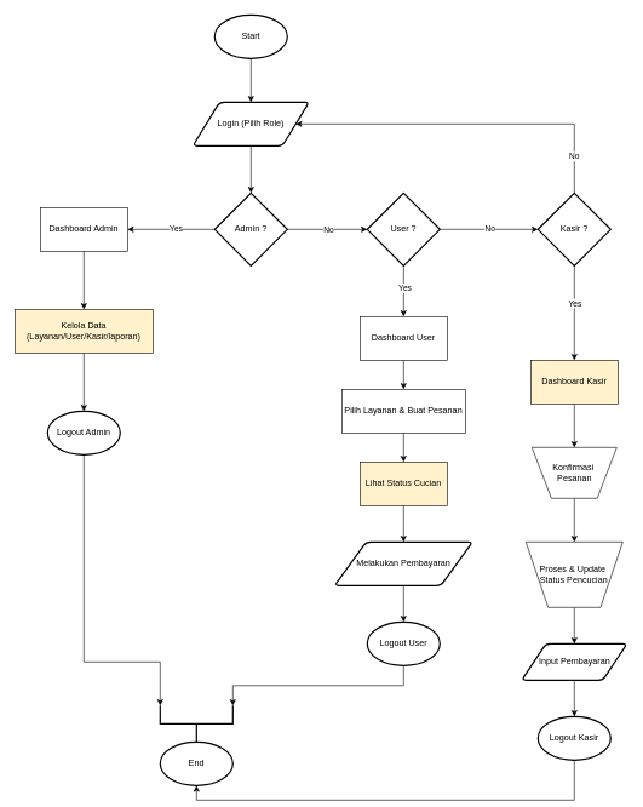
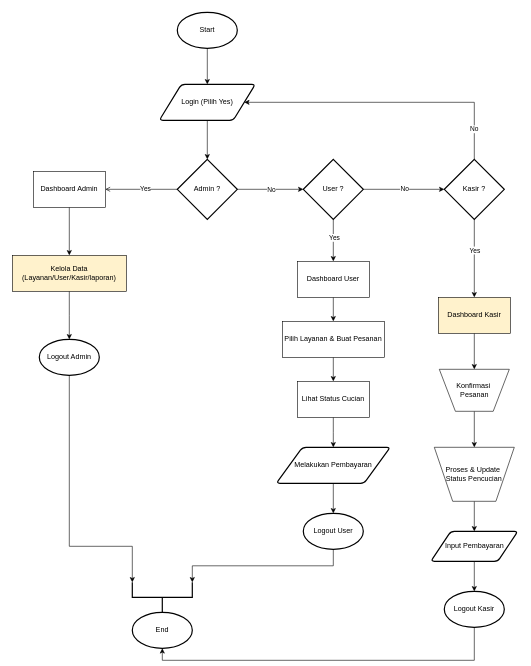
  <mxCell id="0" />
  <mxCell id="1" parent="0" />
  <mxCell id="2" style="edgeStyle=orthogonalEdgeStyle;rounded=0;orthogonalLoop=1;jettySize=auto;html=1;exitX=1;exitY=0.5;exitDx=0;exitDy=0;entryX=0;entryY=0.5;entryDx=0;entryDy=0;exitPerimeter=0;entryPerimeter=0;" parent="1" source="25" target="28" edge="1"><mxGeometry relative="1" as="geometry"><mxPoint x="385" y="305" as="sourcePoint" /><mxPoint x="505" y="305" as="targetPoint" /></mxGeometry></mxCell>
  <mxCell id="3" value="No" style="edgeLabel;html=1;align=center;verticalAlign=middle;resizable=0;points=[];" parent="2" vertex="1" connectable="0"><mxGeometry x="0.01" relative="1" as="geometry"><mxPoint as="offset" /></mxGeometry></mxCell>
  <mxCell id="4" style="edgeStyle=orthogonalEdgeStyle;rounded=0;orthogonalLoop=1;jettySize=auto;html=1;exitX=0.5;exitY=1;exitDx=0;exitDy=0;entryX=0.5;entryY=0;entryDx=0;entryDy=0;" parent="1" source="5" target="7" edge="1"><mxGeometry relative="1" as="geometry" /></mxCell>
  <mxCell id="5" value="Dashboard Admin" style="rounded=0;whiteSpace=wrap;html=1;" parent="1" vertex="1"><mxGeometry x="55" y="285" width="120" height="60" as="geometry" /></mxCell>
  <mxCell id="6" style="edgeStyle=orthogonalEdgeStyle;rounded=0;orthogonalLoop=1;jettySize=auto;html=1;exitX=0.5;exitY=1;exitDx=0;exitDy=0;entryX=0.5;entryY=0;entryDx=0;entryDy=0;" parent="1" source="7" edge="1"><mxGeometry relative="1" as="geometry"><mxPoint x="115" y="565" as="targetPoint" /></mxGeometry></mxCell>
  <mxCell id="7" value="Kelola Data (Layanan/User/Kasir/laporan)" style="rounded=0;whiteSpace=wrap;html=1;fillColor=#fff2cc;" parent="1" vertex="1"><mxGeometry y="425" width="190" height="60" as="geometry" x="20" /></mxCell>
  <mxCell id="8" style="edgeStyle=orthogonalEdgeStyle;rounded=0;orthogonalLoop=1;jettySize=auto;html=1;exitX=0.5;exitY=1;exitDx=0;exitDy=0;entryX=0.5;entryY=0;entryDx=0;entryDy=0;exitPerimeter=0;" parent="1" source="28" target="13" edge="1"><mxGeometry relative="1" as="geometry"><mxPoint x="545" y="345" as="sourcePoint" /></mxGeometry></mxCell>
  <mxCell id="9" value="Yes" style="edgeLabel;html=1;align=center;verticalAlign=middle;resizable=0;points=[];" parent="8" vertex="1" connectable="0"><mxGeometry x="-0.143" y="1" relative="1" as="geometry"><mxPoint as="offset" /></mxGeometry></mxCell>
  <mxCell id="10" style="edgeStyle=orthogonalEdgeStyle;rounded=0;orthogonalLoop=1;jettySize=auto;html=1;exitX=1;exitY=0.5;exitDx=0;exitDy=0;entryX=0;entryY=0.5;entryDx=0;entryDy=0;exitPerimeter=0;entryPerimeter=0;" parent="1" source="28" target="31" edge="1"><mxGeometry relative="1" as="geometry"><mxPoint x="585" y="305" as="sourcePoint" /><mxPoint x="750" y="305" as="targetPoint" /></mxGeometry></mxCell>
  <mxCell id="11" value="No" style="edgeLabel;html=1;align=center;verticalAlign=middle;resizable=0;points=[];" parent="10" vertex="1" connectable="0"><mxGeometry x="0.004" y="1" relative="1" as="geometry"><mxPoint as="offset" /></mxGeometry></mxCell>
  <mxCell id="12" style="edgeStyle=orthogonalEdgeStyle;rounded=0;orthogonalLoop=1;jettySize=auto;html=1;exitX=0.5;exitY=1;exitDx=0;exitDy=0;entryX=0.5;entryY=0;entryDx=0;entryDy=0;" parent="1" source="13" target="15" edge="1"><mxGeometry relative="1" as="geometry" /></mxCell>
  <mxCell id="13" value="Dashboard User" style="rounded=0;whiteSpace=wrap;html=1;" parent="1" vertex="1"><mxGeometry x="495" y="435" width="120" height="60" as="geometry" /></mxCell>
  <mxCell id="14" style="edgeStyle=orthogonalEdgeStyle;rounded=0;orthogonalLoop=1;jettySize=auto;html=1;exitX=0.5;exitY=1;exitDx=0;exitDy=0;entryX=0.5;entryY=0;entryDx=0;entryDy=0;" parent="1" source="15" target="17" edge="1"><mxGeometry relative="1" as="geometry" /></mxCell>
  <mxCell id="15" value="Pilih Layanan &amp;amp; Buat Pesanan" style="rounded=0;whiteSpace=wrap;html=1;" parent="1" vertex="1"><mxGeometry x="470" y="535" width="170" height="60" as="geometry" /></mxCell>
  <mxCell id="16" style="edgeStyle=orthogonalEdgeStyle;rounded=0;orthogonalLoop=1;jettySize=auto;html=1;exitX=0.5;exitY=1;exitDx=0;exitDy=0;entryX=0.5;entryY=0;entryDx=0;entryDy=0;" parent="1" source="17" edge="1"><mxGeometry relative="1" as="geometry"><mxPoint x="555" y="745" as="targetPoint" /></mxGeometry></mxCell>
- <mxCell id="17" value="Lihat Status Cucian" style="rounded=0;whiteSpace=wrap;html=1;fillColor=#fff2cc;" parent="1" vertex="1"><mxGeometry x="495" y="635" width="120" height="60" as="geometry" /></mxCell>
+ <mxCell id="17" value="Lihat Status Cucian" style="rounded=0;whiteSpace=wrap;html=1;" parent="1" vertex="1"><mxGeometry x="495" y="635" width="120" height="60" as="geometry" /></mxCell>
  <mxCell id="18" style="edgeStyle=orthogonalEdgeStyle;rounded=0;orthogonalLoop=1;jettySize=auto;html=1;exitX=0.5;exitY=1;exitDx=0;exitDy=0;entryX=0.5;entryY=0;entryDx=0;entryDy=0;" parent="1" edge="1"><mxGeometry relative="1" as="geometry"><mxPoint x="555" y="805" as="sourcePoint" /><mxPoint x="555" y="855" as="targetPoint" /></mxGeometry></mxCell>
  <mxCell id="19" style="edgeStyle=orthogonalEdgeStyle;rounded=0;orthogonalLoop=1;jettySize=auto;html=1;exitX=0.5;exitY=1;exitDx=0;exitDy=0;entryX=0.5;entryY=0;entryDx=0;entryDy=0;exitPerimeter=0;" parent="1" source="31" target="22" edge="1"><mxGeometry relative="1" as="geometry"><mxPoint x="790" y="345" as="sourcePoint" /></mxGeometry></mxCell>
  <mxCell id="20" value="Yes" style="edgeLabel;html=1;align=center;verticalAlign=middle;resizable=0;points=[];" parent="19" vertex="1" connectable="0"><mxGeometry x="-0.211" relative="1" as="geometry"><mxPoint as="offset" /></mxGeometry></mxCell>
  <mxCell id="21" style="edgeStyle=orthogonalEdgeStyle;rounded=0;orthogonalLoop=1;jettySize=auto;html=1;exitX=0.5;exitY=1;exitDx=0;exitDy=0;entryX=0.5;entryY=0;entryDx=0;entryDy=0;" parent="1" source="22" target="36" edge="1"><mxGeometry relative="1" as="geometry" /></mxCell>
  <mxCell id="22" value="Dashboard Kasir" style="rounded=0;whiteSpace=wrap;html=1;fillColor=#fff2cc;" parent="1" vertex="1"><mxGeometry x="730" y="495" width="120" height="60" as="geometry" /></mxCell>
- <mxCell id="23" style="edgeStyle=orthogonalEdgeStyle;rounded=0;orthogonalLoop=1;jettySize=auto;html=1;exitX=0;exitY=0.5;exitDx=0;exitDy=0;exitPerimeter=0;entryX=1;entryY=0.5;entryDx=0;entryDy=0;" parent="1" source="25" target="5" edge="1"><mxGeometry relative="1" as="geometry" /></mxCell>
+ <mxCell id="23" style="edgeStyle=orthogonalEdgeStyle;rounded=0;orthogonalLoop=1;jettySize=auto;html=1;exitX=0;exitY=0.5;exitDx=0;exitDy=0;exitPerimeter=0;entryX=1;entryY=0.5;entryDx=0;entryDy=0;endArrow=open;" parent="1" source="25" target="5" edge="1"><mxGeometry relative="1" as="geometry" /></mxCell>
  <mxCell id="24" value="Yes" style="edgeLabel;html=1;align=center;verticalAlign=middle;resizable=0;points=[];" parent="23" vertex="1" connectable="0"><mxGeometry x="-0.092" y="-1" relative="1" as="geometry"><mxPoint as="offset" /></mxGeometry></mxCell>
  <mxCell id="25" value="Admin ?" style="strokeWidth=2;html=1;shape=mxgraph.flowchart.decision;whiteSpace=wrap;" parent="1" vertex="1"><mxGeometry x="295" y="265" width="100" height="100" as="geometry" /></mxCell>
  <mxCell id="26" style="edgeStyle=orthogonalEdgeStyle;rounded=0;orthogonalLoop=1;jettySize=auto;html=1;exitX=0.5;exitY=1;exitDx=0;exitDy=0;exitPerimeter=0;entryX=0.5;entryY=0;entryDx=0;entryDy=0;" parent="1" source="27" target="43" edge="1"><mxGeometry relative="1" as="geometry" /></mxCell>
  <mxCell id="27" value="Start" style="strokeWidth=2;html=1;shape=mxgraph.flowchart.start_1;whiteSpace=wrap;" parent="1" vertex="1"><mxGeometry x="295" y="20" width="100" height="60" as="geometry" /></mxCell>
  <mxCell id="28" value="User ?&lt;span style=&quot;color: rgba(0, 0, 0, 0); font-family: monospace; font-size: 0px; text-align: start; text-wrap-mode: nowrap;&quot;&gt;%3CmxGraphModel%3E%3Croot%3E%3CmxCell%20id%3D%220%22%2F%3E%3CmxCell%20id%3D%221%22%20parent%3D%220%22%2F%3E%3CmxCell%20id%3D%222%22%20value%3D%22Admin%20%3F%22%20style%3D%22strokeWidth%3D2%3Bhtml%3D1%3Bshape%3Dmxgraph.flowchart.decision%3BwhiteSpace%3Dwrap%3B%22%20vertex%3D%221%22%20parent%3D%221%22%3E%3CmxGeometry%20x%3D%22395%22%20y%3D%22340%22%20width%3D%22100%22%20height%3D%22100%22%20as%3D%22geometry%22%2F%3E%3C%2FmxCell%3E%3C%2Froot%3E%3C%2FmxGraphModel%3E&lt;/span&gt;" style="strokeWidth=2;html=1;shape=mxgraph.flowchart.decision;whiteSpace=wrap;" parent="1" vertex="1"><mxGeometry x="505" y="265" width="100" height="100" as="geometry" /></mxCell>
  <mxCell id="29" style="edgeStyle=orthogonalEdgeStyle;rounded=0;orthogonalLoop=1;jettySize=auto;html=1;exitX=0.5;exitY=0;exitDx=0;exitDy=0;exitPerimeter=0;entryX=1;entryY=0.5;entryDx=0;entryDy=0;" edge="1" parent="1" source="31" target="43"><mxGeometry relative="1" as="geometry"><Array as="points"><mxPoint x="790" y="170" /></Array></mxGeometry></mxCell>
  <mxCell id="30" value="No" style="edgeLabel;html=1;align=center;verticalAlign=middle;resizable=0;points=[];" vertex="1" connectable="0" parent="29"><mxGeometry x="-0.787" y="1" relative="1" as="geometry"><mxPoint as="offset" /></mxGeometry></mxCell>
  <mxCell id="31" value="Kasir ?" style="strokeWidth=2;html=1;shape=mxgraph.flowchart.decision;whiteSpace=wrap;fillColor=none;" parent="1" vertex="1"><mxGeometry x="740" y="265" width="100" height="100" as="geometry" /></mxCell>
  <mxCell id="32" value="Logout User" style="strokeWidth=2;html=1;shape=mxgraph.flowchart.start_1;whiteSpace=wrap;" parent="1" vertex="1"><mxGeometry x="505" y="855" width="100" height="60" as="geometry" /></mxCell>
  <mxCell id="33" value="Logout Admin" style="strokeWidth=2;html=1;shape=mxgraph.flowchart.start_1;whiteSpace=wrap;" parent="1" vertex="1"><mxGeometry x="65" y="565" width="100" height="60" as="geometry" /></mxCell>
  <mxCell id="34" value="Logout Kasir" style="strokeWidth=2;html=1;shape=mxgraph.flowchart.start_1;whiteSpace=wrap;" parent="1" vertex="1"><mxGeometry x="740" y="985" width="100" height="60" as="geometry" /></mxCell>
  <mxCell id="35" style="edgeStyle=orthogonalEdgeStyle;rounded=0;orthogonalLoop=1;jettySize=auto;html=1;exitX=0.5;exitY=1;exitDx=0;exitDy=0;entryX=0.5;entryY=0;entryDx=0;entryDy=0;" parent="1" source="36" target="39" edge="1"><mxGeometry relative="1" as="geometry" /></mxCell>
  <mxCell id="36" value="Konfirmasi&amp;nbsp;&lt;div&gt;Pesanan&lt;/div&gt;" style="verticalLabelPosition=middle;verticalAlign=middle;html=1;shape=trapezoid;perimeter=trapezoidPerimeter;whiteSpace=wrap;size=0.23;arcSize=10;flipV=1;labelPosition=center;align=center;" parent="1" vertex="1"><mxGeometry x="731.67" y="615" width="116.67" height="70" as="geometry" /></mxCell>
  <mxCell id="37" value="Melakukan Pembayaran" style="shape=parallelogram;html=1;strokeWidth=2;perimeter=parallelogramPerimeter;whiteSpace=wrap;rounded=1;arcSize=12;size=0.23;" parent="1" vertex="1"><mxGeometry x="460" y="745" width="190" height="60" as="geometry" /></mxCell>
  <mxCell id="38" style="edgeStyle=orthogonalEdgeStyle;rounded=0;orthogonalLoop=1;jettySize=auto;html=1;exitX=0.5;exitY=1;exitDx=0;exitDy=0;entryX=0.5;entryY=0;entryDx=0;entryDy=0;" parent="1" source="39" target="40" edge="1"><mxGeometry relative="1" as="geometry" /></mxCell>
  <mxCell id="39" value="Proses &amp;amp; Update&amp;nbsp;&lt;div&gt;Status Pencucian&lt;/div&gt;" style="verticalLabelPosition=middle;verticalAlign=middle;html=1;shape=trapezoid;perimeter=trapezoidPerimeter;whiteSpace=wrap;size=0.23;arcSize=10;flipV=1;labelPosition=center;align=center;" parent="1" vertex="1"><mxGeometry x="723.33" y="745" width="133.34" height="90" as="geometry" /></mxCell>
  <mxCell id="40" value="Input Pembayaran" style="shape=parallelogram;html=1;strokeWidth=2;perimeter=parallelogramPerimeter;whiteSpace=wrap;rounded=1;arcSize=12;size=0.23;" parent="1" vertex="1"><mxGeometry x="717.5" y="885" width="145" height="50" as="geometry" /></mxCell>
  <mxCell id="41" style="edgeStyle=orthogonalEdgeStyle;rounded=0;orthogonalLoop=1;jettySize=auto;html=1;exitX=0.5;exitY=1;exitDx=0;exitDy=0;entryX=0.5;entryY=0;entryDx=0;entryDy=0;entryPerimeter=0;" parent="1" source="40" target="34" edge="1"><mxGeometry relative="1" as="geometry" /></mxCell>
  <mxCell id="42" value="" style="edgeStyle=orthogonalEdgeStyle;rounded=0;orthogonalLoop=1;jettySize=auto;html=1;entryX=0.5;entryY=0;entryDx=0;entryDy=0;exitX=0.5;exitY=1;exitDx=0;exitDy=0;" parent="1" target="43" edge="1"><mxGeometry relative="1" as="geometry"><mxPoint x="345" y="165" as="sourcePoint" /><mxPoint x="345" y="265" as="targetPoint" /></mxGeometry></mxCell>
- <mxCell id="43" value="Login (Pilih Role)" style="shape=parallelogram;html=1;strokeWidth=2;perimeter=parallelogramPerimeter;whiteSpace=wrap;rounded=1;arcSize=12;size=0.23;" parent="1" vertex="1"><mxGeometry x="265" y="140" width="160" height="60" as="geometry" /></mxCell>
+ <mxCell id="43" value="Login (Pilih Yes)" style="shape=parallelogram;html=1;strokeWidth=2;perimeter=parallelogramPerimeter;whiteSpace=wrap;rounded=1;arcSize=12;size=0.23;" parent="1" vertex="1"><mxGeometry x="265" y="140" width="160" height="60" as="geometry" /></mxCell>
  <mxCell id="44" style="edgeStyle=orthogonalEdgeStyle;rounded=0;orthogonalLoop=1;jettySize=auto;html=1;exitX=0.5;exitY=1;exitDx=0;exitDy=0;entryX=0.5;entryY=0;entryDx=0;entryDy=0;entryPerimeter=0;" parent="1" source="43" target="25" edge="1"><mxGeometry relative="1" as="geometry" /></mxCell>
  <mxCell id="45" value="End" style="strokeWidth=2;html=1;shape=mxgraph.flowchart.start_1;whiteSpace=wrap;" parent="1" vertex="1"><mxGeometry x="220" y="1020" width="100" height="60" as="geometry" /></mxCell>
  <mxCell id="46" style="edgeStyle=orthogonalEdgeStyle;rounded=0;orthogonalLoop=1;jettySize=auto;html=1;exitX=0.5;exitY=1;exitDx=0;exitDy=0;exitPerimeter=0;entryX=0.5;entryY=1;entryDx=0;entryDy=0;entryPerimeter=0;" parent="1" source="34" target="45" edge="1"><mxGeometry relative="1" as="geometry" /></mxCell>
  <mxCell id="47" value="" style="strokeWidth=2;html=1;shape=mxgraph.flowchart.annotation_2;align=left;labelPosition=right;pointerEvents=1;rotation=-90;" vertex="1" parent="1"><mxGeometry x="245" y="945" width="50" height="100" as="geometry" /></mxCell>
  <mxCell id="48" style="edgeStyle=orthogonalEdgeStyle;rounded=0;orthogonalLoop=1;jettySize=auto;html=1;exitX=0.5;exitY=1;exitDx=0;exitDy=0;exitPerimeter=0;entryX=1;entryY=1;entryDx=0;entryDy=0;entryPerimeter=0;" edge="1" parent="1" source="32" target="47"><mxGeometry relative="1" as="geometry" /></mxCell>
  <mxCell id="49" style="edgeStyle=orthogonalEdgeStyle;rounded=0;orthogonalLoop=1;jettySize=auto;html=1;exitX=0.5;exitY=1;exitDx=0;exitDy=0;exitPerimeter=0;entryX=1;entryY=0;entryDx=0;entryDy=0;entryPerimeter=0;" edge="1" parent="1" source="33" target="47"><mxGeometry relative="1" as="geometry"><Array as="points"><mxPoint x="115" y="910" /><mxPoint x="220" y="910" /></Array></mxGeometry></mxCell>
